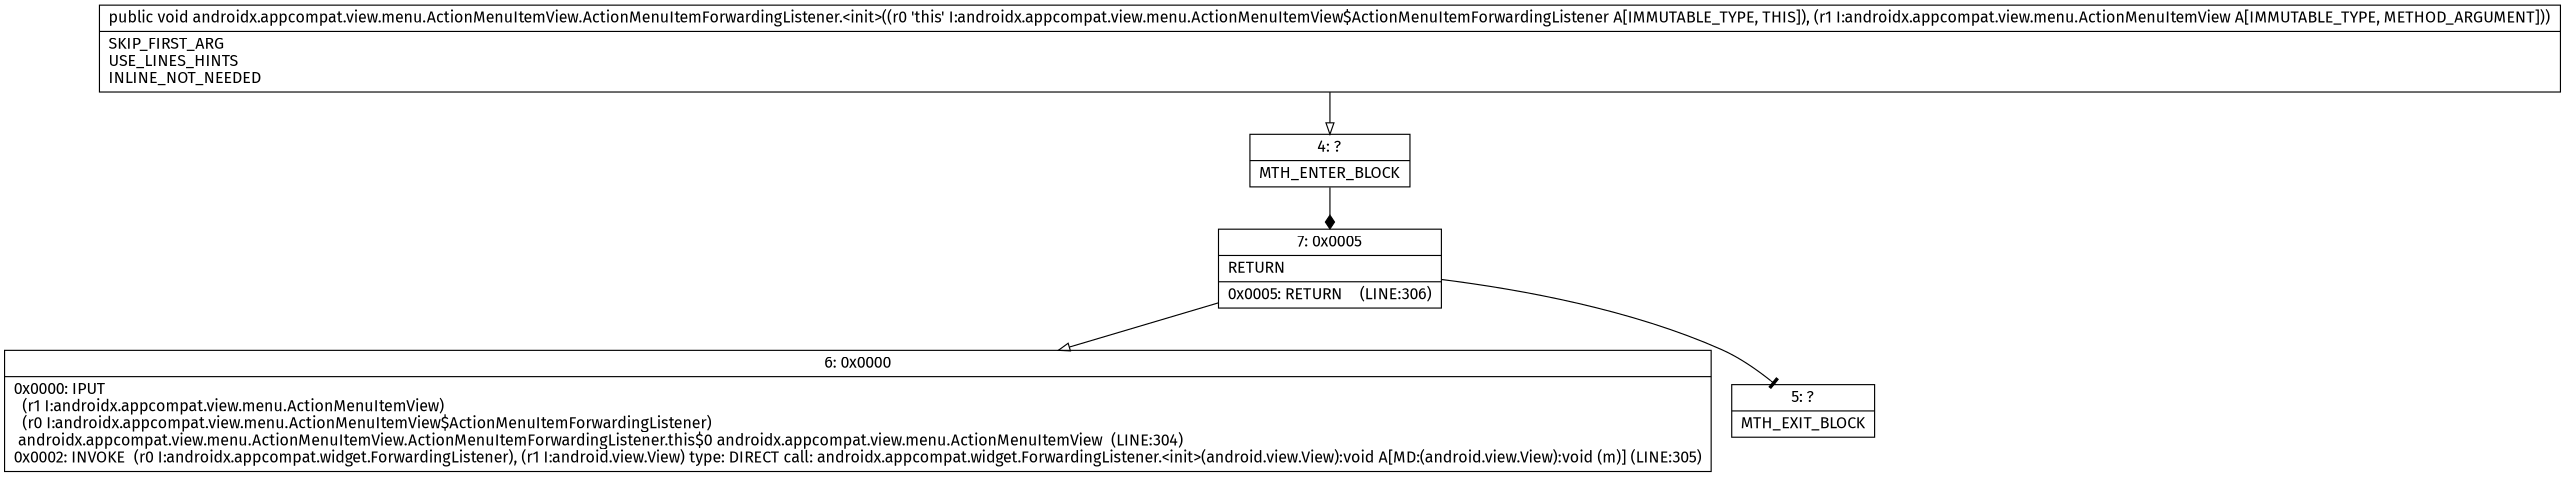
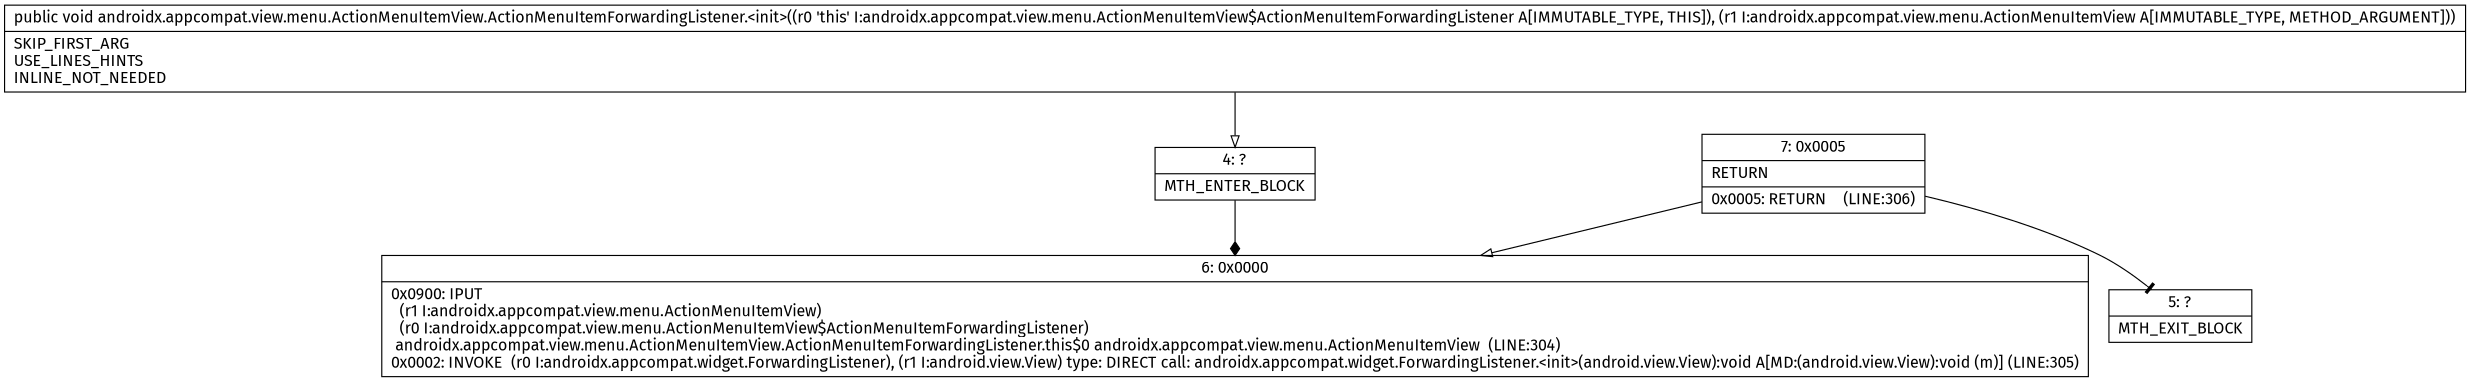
  digraph {
    fontname="Fira Sans"
    node [fontname="Fira Sans" shape=record]
    edge [arrowhead=onormal fontname="Fira Sans"]
    n1 [label="{4\:\ ?|MTH_ENTER_BLOCK\l}"]
-   n2 [label="{6\:\ 0x0000|0x0000: IPUT  \l  (r1 I:androidx.appcompat.view.menu.ActionMenuItemView)\l  (r0 I:androidx.appcompat.view.menu.ActionMenuItemView$ActionMenuItemForwardingListener)\l androidx.appcompat.view.menu.ActionMenuItemView.ActionMenuItemForwardingListener.this$0 androidx.appcompat.view.menu.ActionMenuItemView  (LINE:304)\l0x0002: INVOKE  (r0 I:androidx.appcompat.widget.ForwardingListener), (r1 I:android.view.View) type: DIRECT call: androidx.appcompat.widget.ForwardingListener.\<init\>(android.view.View):void A[MD:(android.view.View):void (m)] (LINE:305)\l}"]
+   n2 [label="{6\:\ 0x0000|0x0900: IPUT  \l  (r1 I:androidx.appcompat.view.menu.ActionMenuItemView)\l  (r0 I:androidx.appcompat.view.menu.ActionMenuItemView$ActionMenuItemForwardingListener)\l androidx.appcompat.view.menu.ActionMenuItemView.ActionMenuItemForwardingListener.this$0 androidx.appcompat.view.menu.ActionMenuItemView  (LINE:304)\l0x0002: INVOKE  (r0 I:androidx.appcompat.widget.ForwardingListener), (r1 I:android.view.View) type: DIRECT call: androidx.appcompat.widget.ForwardingListener.\<init\>(android.view.View):void A[MD:(android.view.View):void (m)] (LINE:305)\l}"]
    n3 [label="{7\:\ 0x0005|RETURN\l|0x0005: RETURN    (LINE:306)\l}"]
    n4 [label="{5\:\ ?|MTH_EXIT_BLOCK\l}"]
    n5 [label="{public void androidx.appcompat.view.menu.ActionMenuItemView.ActionMenuItemForwardingListener.\<init\>((r0 'this' I:androidx.appcompat.view.menu.ActionMenuItemView$ActionMenuItemForwardingListener A[IMMUTABLE_TYPE, THIS]), (r1 I:androidx.appcompat.view.menu.ActionMenuItemView A[IMMUTABLE_TYPE, METHOD_ARGUMENT]))  | SKIP_FIRST_ARG\lUSE_LINES_HINTS\lINLINE_NOT_NEEDED\l}"]
-   n1 -> n3 [arrowhead=diamond]
+   n1 -> n2 [arrowhead=diamond]
    n3 -> n2
    n3 -> n4 [arrowhead=tee]
    n5 -> n1
  }
